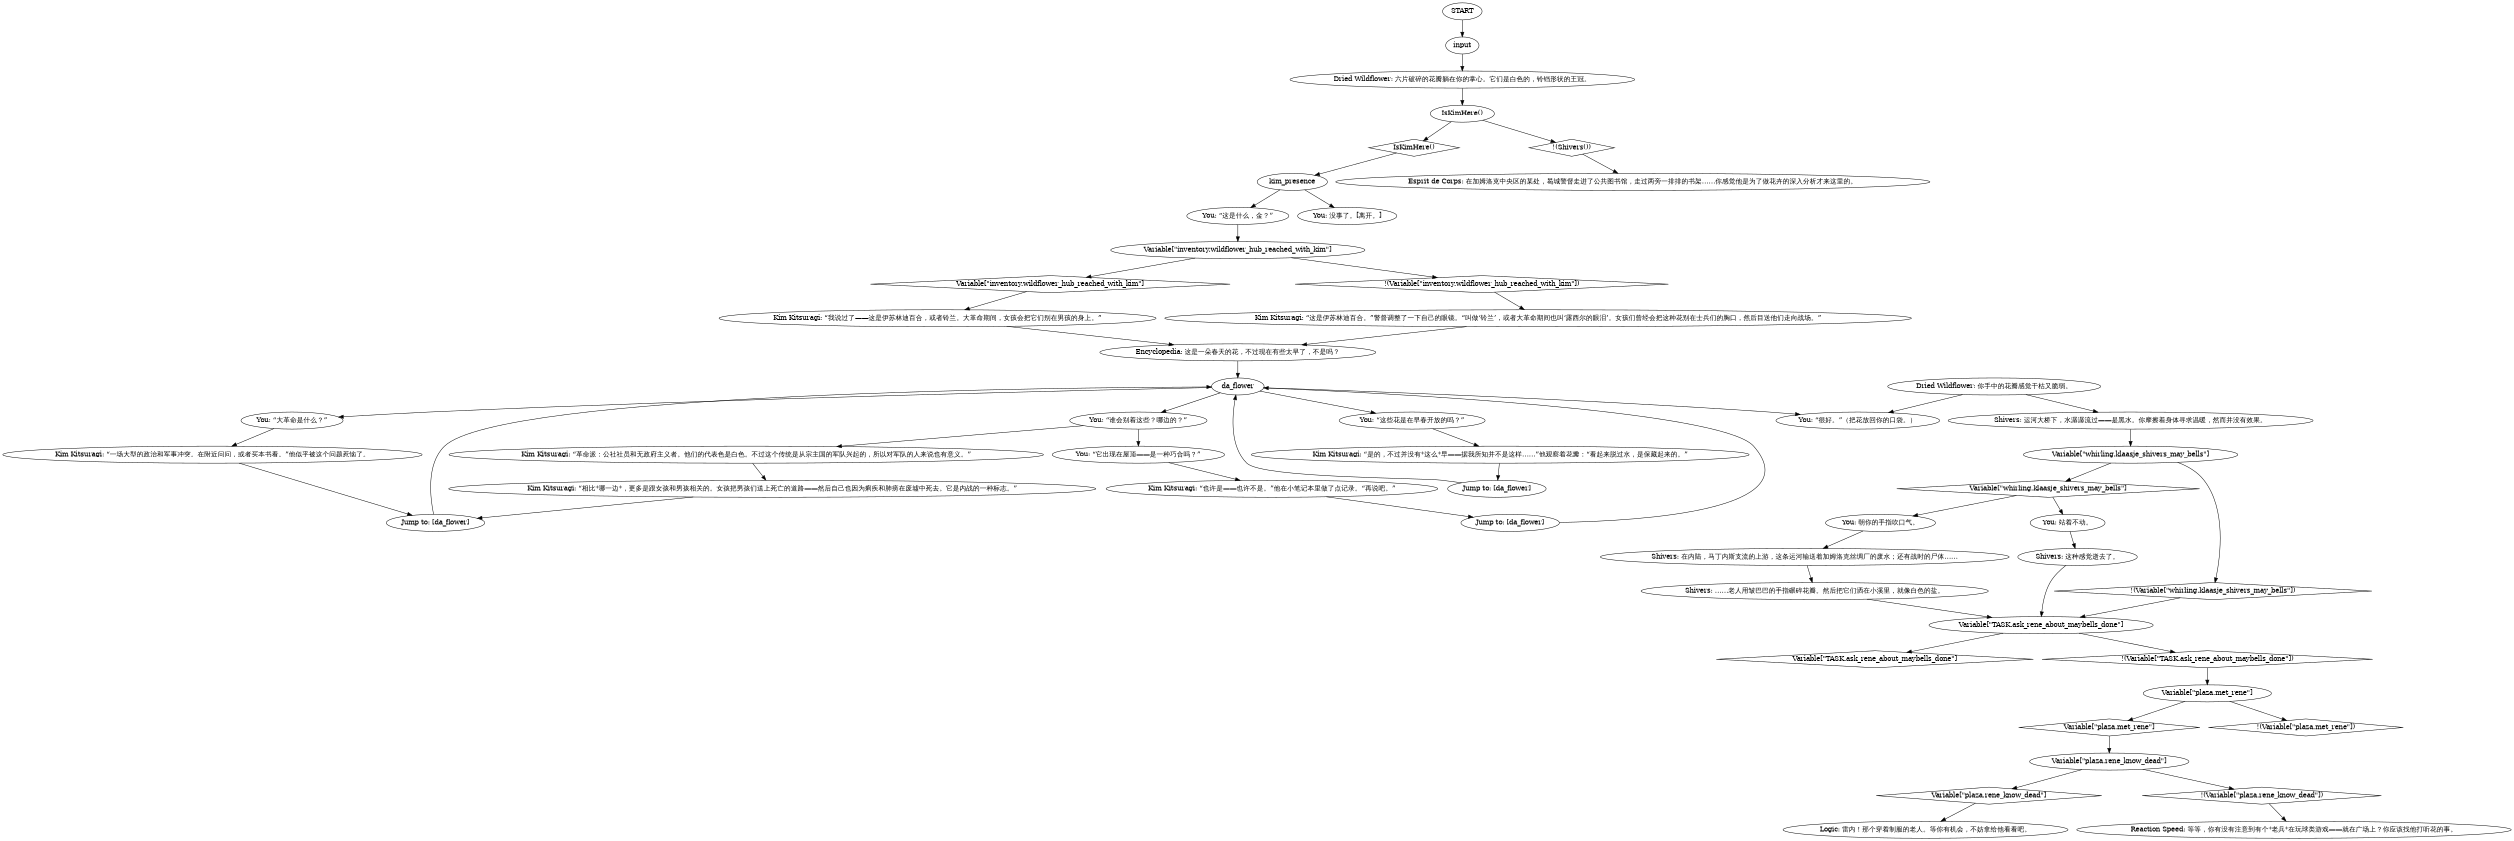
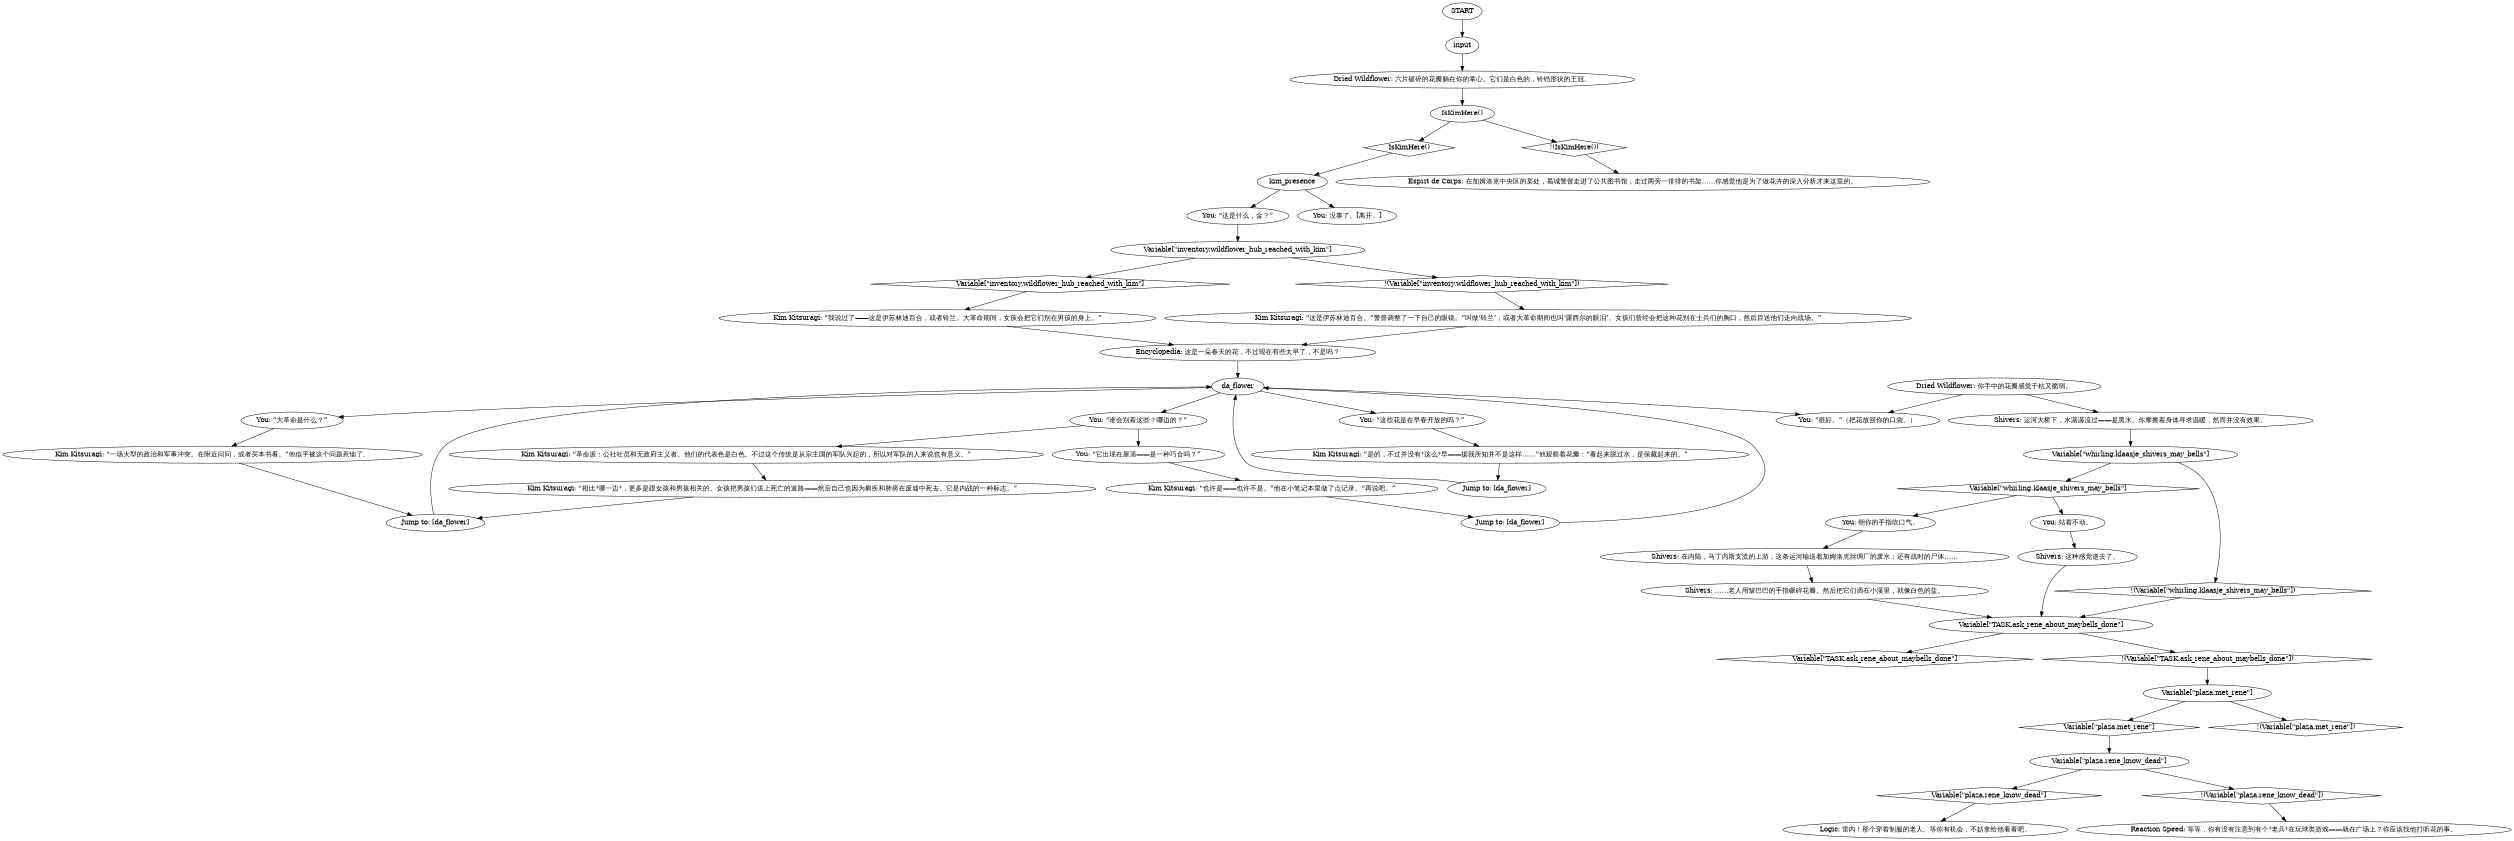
  digraph {
    n1 [label=START]
    n2 [label=input]
    n3 [label="Dried Wildflower: 六片破碎的花瓣躺在你的掌心。它们是白色的，铃铛形状的王冠。"]
    n4 [label="IsKimHere()"]
    n5 [label="You: “大革命是什么？”"]
    n6 [label="Kim Kitsuragi: “一场大型的政治和军事冲突。在附近问问，或者买本书看。”他似乎被这个问题惹恼了。"]
    n7 [label="Jump to: [da_flower]"]
    n8 [label="Kim Kitsuragi: “是的，不过并没有*这么*早——据我所知并不是这样……”他观察着花瓣：“看起来脱过水，是保藏起来的。”"]
    n9 [label="Jump to: [da_flower]"]
    n10 [label=da_flower]
    n11 [label="IsKimHere()" shape=diamond]
-   n12 [label="!(Shivers())" shape=diamond]
+   n12 [label="!(IsKimHere())" shape=diamond]
    n13 [label="Shivers: 运河大桥下，水潺潺流过——是黑水。你摩擦着身体寻求温暖，然而并没有效果。"]
    n14 [label="Variable[\"whirling.klaasje_shivers_may_bells\"]"]
    n15 [label="Variable[\"whirling.klaasje_shivers_may_bells\"]" shape=diamond]
    n16 [label="!(Variable[\"whirling.klaasje_shivers_may_bells\"])" shape=diamond]
    n17 [label="Reaction Speed: 等等，你有没有注意到有个*老兵*在玩球类游戏——就在广场上？你应该找他打听花的事。"]
    n18 [label="Shivers: ……老人用皱巴巴的手指碾碎花瓣。然后把它们洒在小溪里，就像白色的盐。"]
    n19 [label="Variable[\"TASK.ask_rene_about_maybells_done\"]"]
    n20 [label="Variable[\"TASK.ask_rene_about_maybells_done\"]" shape=diamond]
    n21 [label="!(Variable[\"TASK.ask_rene_about_maybells_done\"])" shape=diamond]
    n22 [label="Kim Kitsuragi: “我说过了——这是伊苏林迪百合，或者铃兰。大革命期间，女孩会把它们别在男孩的身上。”"]
    n23 [label="Encyclopedia: 这是一朵春天的花，不过现在有些太早了，不是吗？"]
    n24 [label="Shivers: 在内陆，马丁内斯支流的上游，这条运河输送着加姆洛克丝绸厂的废水；还有战时的尸体……"]
    n25 [label="Esprit de Corps: 在加姆洛克中央区的某处，曷城警督走进了公共图书馆，走过两旁一排排的书架……你感觉他是为了做花卉的深入分析才来这里的。"]
    n26 [label="You: “谁会别着这些？哪边的？”"]
    n27 [label="You: “很好。”（把花放回你的口袋。）"]
    n28 [label="You: “这些花是在早春开放的吗？”"]
    n29 [label="Variable[\"plaza.rene_know_dead\"]"]
    n30 [label="Variable[\"plaza.rene_know_dead\"]" shape=diamond]
    n31 [label="!(Variable[\"plaza.rene_know_dead\"])" shape=diamond]
    n32 [label="Logic: 雷内！那个穿着制服的老人。等你有机会，不妨拿给他看看吧。"]
    n33 [label="Kim Kitsuragi: “革命派：公社社员和无政府主义者。他们的代表色是白色。不过这个传统是从宗主国的军队兴起的，所以对军队的人来说也有意义。”"]
    n34 [label="You: “它出现在屋顶——是一种巧合吗？”"]
    n35 [label="Kim Kitsuragi: “相比*哪一边*，更多是跟女孩和男孩相关的。女孩把男孩们送上死亡的道路——然后自己也因为痢疾和肺痨在废墟中死去。它是内战的一种标志。”"]
    n36 [label="You: 站着不动。"]
    n37 [label="You: 朝你的手指吹口气。"]
    n38 [label="Shivers: 这种感觉逝去了。"]
    n39 [label="Kim Kitsuragi: “也许是——也许不是。”他在小笔记本里做了点记录。“再说吧。”"]
    n40 [label="Jump to: [da_flower]"]
    n41 [label="Variable[\"inventory.wildflower_hub_reached_with_kim\"]"]
    n42 [label="Variable[\"inventory.wildflower_hub_reached_with_kim\"]" shape=diamond]
    n43 [label="!(Variable[\"inventory.wildflower_hub_reached_with_kim\"])" shape=diamond]
    n44 [label="Kim Kitsuragi: “这是伊苏林迪百合。”警督调整了一下自己的眼镜。“叫做‘铃兰’，或者大革命期间也叫‘露西尔的眼泪’。女孩们曾经会把这种花别在士兵们的胸口，然后目送他们走向战场。”"]
    n45 [label="Variable[\"plaza.met_rene\"]"]
    n46 [label="Variable[\"plaza.met_rene\"]" shape=diamond]
    n47 [label="!(Variable[\"plaza.met_rene\"])" shape=diamond]
    n48 [label="Dried Wildflower: 你手中的花瓣感觉干枯又脆弱。"]
    n49 [label=kim_presence]
    n50 [label="You: “这是什么，金？”"]
    n51 [label="You: 没事了。[离开。]"]
    n1 -> n2
    n2 -> n3
    n3 -> n4
    n4 -> n11
    n4 -> n12
    n5 -> n6
    n6 -> n7
    n7 -> n10
    n8 -> n9
    n9 -> n10
    n10 -> n5
    n10 -> n26
    n10 -> n27
    n10 -> n28
    n11 -> n49
    n12 -> n25
    n13 -> n14
    n14 -> n15
    n14 -> n16
    n15 -> n36
    n15 -> n37
    n16 -> n19
    n18 -> n19
    n19 -> n20
    n19 -> n21
    n21 -> n45
    n22 -> n23
    n23 -> n10
    n24 -> n18
    n26 -> n33
    n26 -> n34
    n28 -> n8
    n29 -> n30
    n29 -> n31
    n30 -> n32
    n31 -> n17
    n33 -> n35
    n34 -> n39
    n35 -> n7
    n36 -> n38
    n37 -> n24
    n38 -> n19
    n39 -> n40
    n40 -> n10
    n41 -> n42
    n41 -> n43
    n42 -> n22
    n43 -> n44
    n44 -> n23
    n45 -> n46
    n45 -> n47
    n46 -> n29
    n48 -> n13
    n48 -> n27
    n49 -> n50
    n49 -> n51
    n50 -> n41
  }
